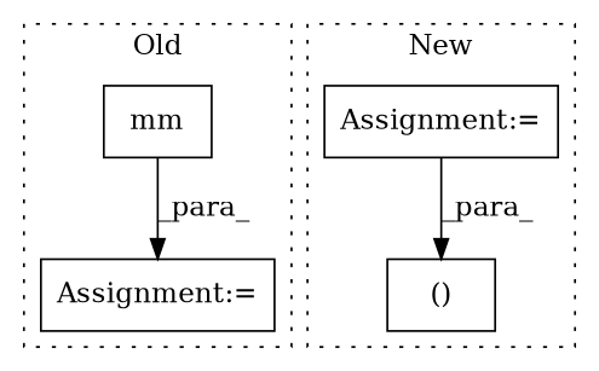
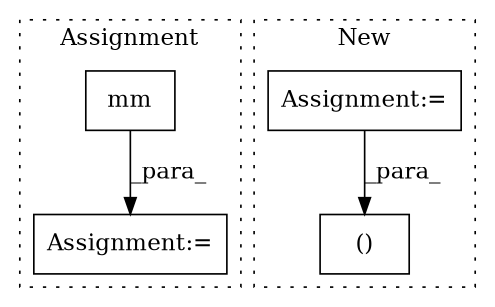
  digraph {
    node [a=7 shape=box]
    n1 [a=32 l="3,1" label=mm s="231,249"]
    n2 [l=2 label="Assignment:=" s=223]
    n3 [a=106 l=15 label="()" s=268]
    n4 [l=1 label="Assignment:=" s=245]
    subgraph cluster_1 {
-     label=Old
+     label=Assignment
      style=dotted
      n1
      n2
    }
    subgraph cluster_2 {
      label=New
      style=dotted
      n3
      n4
    }
    n1 -> n2 [label=_para_]
    n4 -> n3 [label=_para_]
  }
